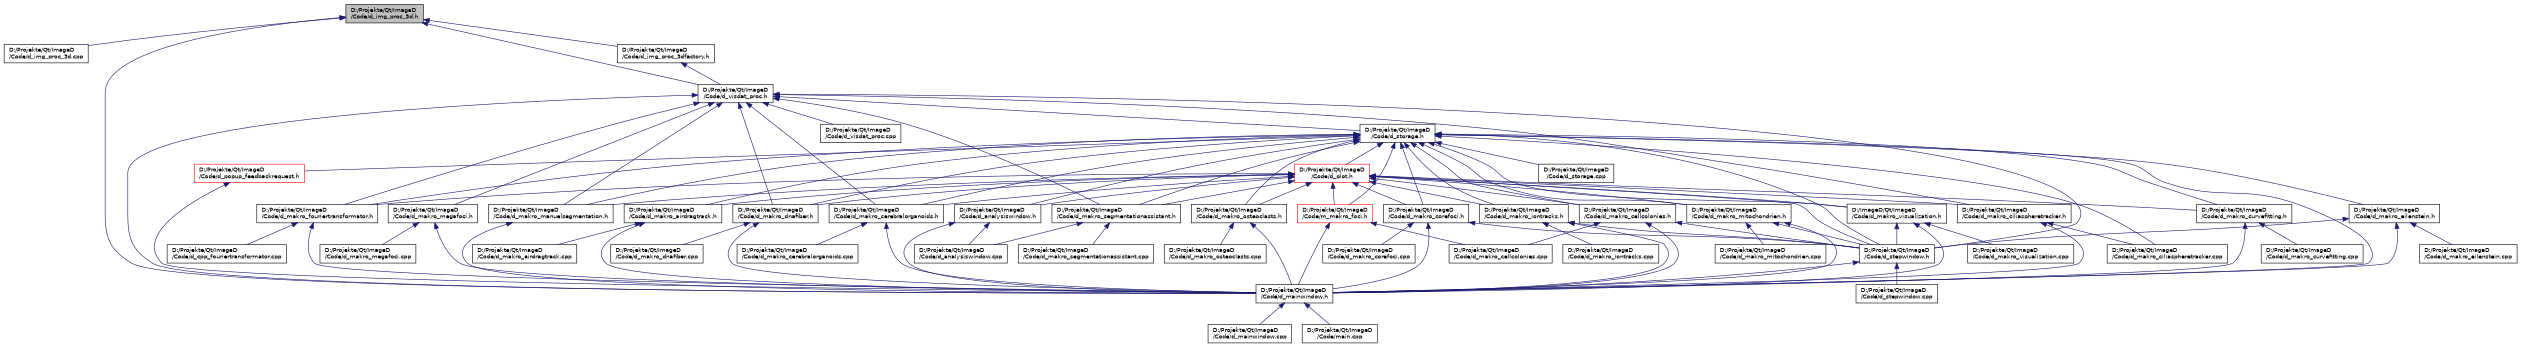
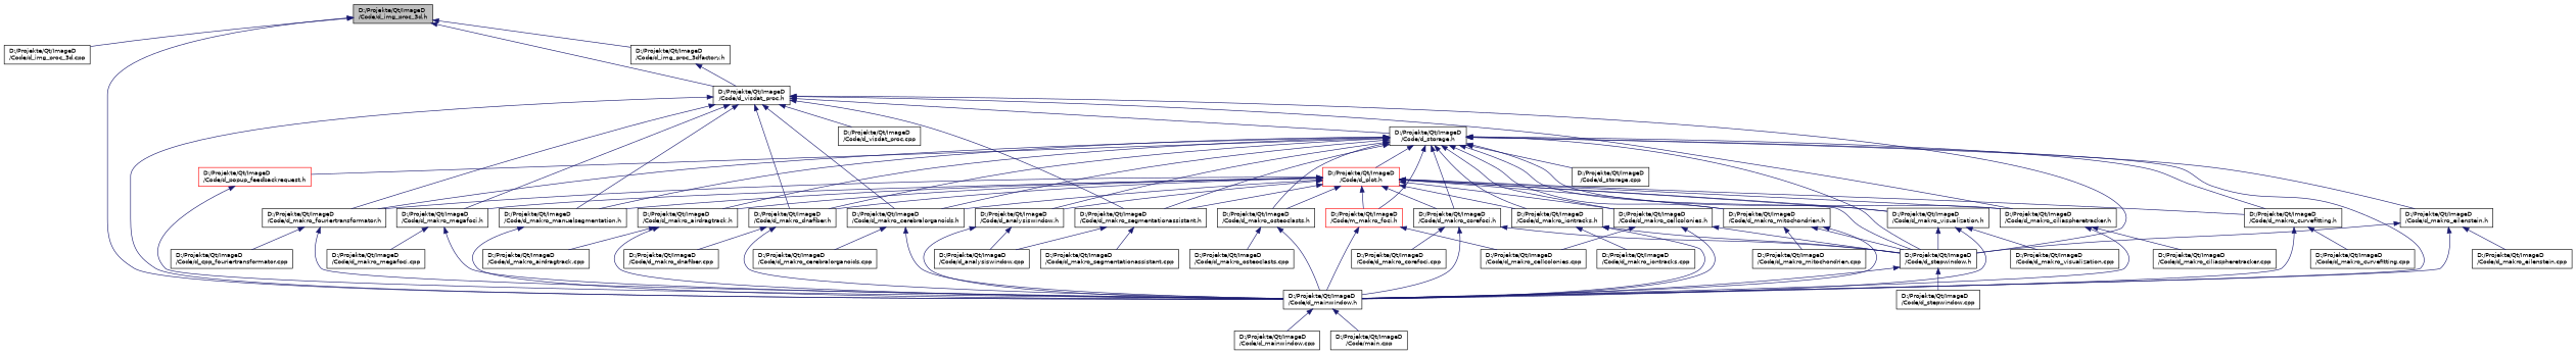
  digraph {
    node [color=black fillcolor=white fontname=Helvetica fontsize=10 shape=record style=filled]
    edge [color=midnightblue dir=back fontname=Helvetica fontsize=10 labelfontname=Helvetica labelfontsize=10 style=solid]
    n1 [fillcolor=grey75 fontcolor=black height=0.2 label="D:/Projekte/Qt/ImageD\l/Code/d_img_proc_3d.h" width=0.4]
    n2 [height=0.2 label="D:/Projekte/Qt/ImageD\l/Code/d_img_proc_3d.cpp" width=0.4]
    n3 [height=0.2 label="D:/Projekte/Qt/ImageD\l/Code/d_img_proc_3dfactory.h" width=0.4]
    n4 [height=0.2 label="D:/Projekte/Qt/ImageD\l/Code/d_visdat_proc.h" width=0.4]
    n5 [height=0.2 label="D:/Projekte/Qt/ImageD\l/Code/d_mainwindow.h" width=0.4]
    n6 [height=0.2 label="D:/Projekte/Qt/ImageD\l/Code/d_makro_cerebralorganoids.h" width=0.4]
    n7 [height=0.2 label="D:/Projekte/Qt/ImageD\l/Code/d_makro_ciliaspheretracker.h" width=0.4]
    n8 [height=0.2 label="D:/Projekte/Qt/ImageD\l/Code/d_makro_dnafiber.h" width=0.4]
    n9 [height=0.2 label="D:/Projekte/Qt/ImageD\l/Code/d_makro_fouriertransformator.h" width=0.4]
    n10 [height=0.2 label="D:/Projekte/Qt/ImageD\l/Code/d_makro_manuelsegmentation.h" width=0.4]
    n11 [height=0.2 label="D:/Projekte/Qt/ImageD\l/Code/d_makro_megafoci.h" width=0.4]
    n12 [height=0.2 label="D:/Projekte/Qt/ImageD\l/Code/d_makro_segmentationassistant.h" width=0.4]
    n13 [height=0.2 label="D:/Projekte/Qt/ImageD\l/Code/d_stepwindow.h" width=0.4]
    n14 [height=0.2 label="D:/Projekte/Qt/ImageD\l/Code/d_storage.h" width=0.4]
    n15 [height=0.2 label="D:/Projekte/Qt/ImageD\l/Code/d_visdat_proc.cpp" width=0.4]
    n16 [height=0.2 label="D:/Projekte/Qt/ImageD\l/Code/d_mainwindow.cpp" width=0.4]
    n17 [height=0.2 label="D:/Projekte/Qt/ImageD\l/Code/main.cpp" width=0.4]
    n18 [height=0.2 label="D:/Projekte/Qt/ImageD\l/Code/d_makro_cerebralorganoids.cpp" width=0.4]
    n19 [height=0.2 label="D:/Projekte/Qt/ImageD\l/Code/d_makro_ciliaspheretracker.cpp" width=0.4]
    n20 [height=0.2 label="D:/Projekte/Qt/ImageD\l/Code/d_makro_dnafiber.cpp" width=0.4]
    n21 [height=0.2 label="D:/Projekte/Qt/ImageD\l/Code/d_cpp_fouriertransformator.cpp" width=0.4]
    n22 [height=0.2 label="D:/Projekte/Qt/ImageD\l/Code/d_makro_megafoci.cpp" width=0.4]
    n23 [height=0.2 label="D:/Projekte/Qt/ImageD\l/Code/d_makro_segmentationassistant.cpp" width=0.4]
    n24 [height=0.2 label="D:/Projekte/Qt/ImageD\l/Code/d_analysiswindow.cpp" width=0.4]
    n25 [height=0.2 label="D:/Projekte/Qt/ImageD\l/Code/d_stepwindow.cpp" width=0.4]
    n26 [height=0.2 label="D:/Projekte/Qt/ImageD\l/Code/d_analysiswindow.h" width=0.4]
    n27 [height=0.2 label="D:/Projekte/Qt/ImageD\l/Code/d_makro_airdragtrack.h" width=0.4]
    n28 [height=0.2 label="D:/Projekte/Qt/ImageD\l/Code/d_makro_cellcolonies.h" width=0.4]
    n29 [height=0.2 label="D:/Projekte/Qt/ImageD\l/Code/d_makro_corefoci.h" width=0.4]
    n30 [height=0.2 label="D:/Projekte/Qt/ImageD\l/Code/d_makro_curvefitting.h" width=0.4]
    n31 [height=0.2 label="D:/Projekte/Qt/ImageD\l/Code/d_makro_eilenstein.h" width=0.4]
    n32 [height=0.2 label="D:/Projekte/Qt/ImageD\l/Code/d_makro_iontracks.h" width=0.4]
    n33 [height=0.2 label="D:/Projekte/Qt/ImageD\l/Code/d_makro_mitochondrien.h" width=0.4]
    n34 [height=0.2 label="D:/Projekte/Qt/ImageD\l/Code/d_makro_osteoclasts.h" width=0.4]
-   n35 [height=0.2 label="D:/ImageD/Qt/ImageD\l/Code/d_makro_visualization.h" width=0.4]
+   n35 [height=0.2 label="D:/Projekte/Qt/ImageD\l/Code/d_makro_visualization.h" width=0.4]
    n36 [color=red height=0.2 label="D:/Projekte/Qt/ImageD\l/Code/d_plot.h" width=0.4]
    n37 [color=red height=0.2 label="D:/Projekte/Qt/ImageD\l/Code/m_makro_foci.h" width=0.4]
    n38 [color=red height=0.2 label="D:/Projekte/Qt/ImageD\l/Code/d_popup_feedbackrequest.h" width=0.4]
    n39 [height=0.2 label="D:/Projekte/Qt/ImageD\l/Code/d_storage.cpp" width=0.4]
    n40 [height=0.2 label="D:/Projekte/Qt/ImageD\l/Code/d_makro_airdragtrack.cpp" width=0.4]
    n41 [height=0.2 label="D:/Projekte/Qt/ImageD\l/Code/d_makro_cellcolonies.cpp" width=0.4]
    n42 [height=0.2 label="D:/Projekte/Qt/ImageD\l/Code/d_makro_corefoci.cpp" width=0.4]
    n43 [height=0.2 label="D:/Projekte/Qt/ImageD\l/Code/d_makro_curvefitting.cpp" width=0.4]
    n44 [height=0.2 label="D:/Projekte/Qt/ImageD\l/Code/d_makro_eilenstein.cpp" width=0.4]
    n45 [height=0.2 label="D:/Projekte/Qt/ImageD\l/Code/d_makro_iontracks.cpp" width=0.4]
    n46 [height=0.2 label="D:/Projekte/Qt/ImageD\l/Code/d_makro_mitochondrien.cpp" width=0.4]
    n47 [height=0.2 label="D:/Projekte/Qt/ImageD\l/Code/d_makro_osteoclasts.cpp" width=0.4]
    n48 [height=0.2 label="D:/Projekte/Qt/ImageD\l/Code/d_makro_visualization.cpp" width=0.4]
    n1 -> n2
    n1 -> n3
    n1 -> n4
    n1 -> n5
    n3 -> n4
    n4 -> n5
    n4 -> n6
    n4 -> n7
    n4 -> n8
    n4 -> n9
    n4 -> n10
    n4 -> n11
    n4 -> n12
    n4 -> n13
    n4 -> n14
    n4 -> n15
    n5 -> n16
    n5 -> n17
    n6 -> n5
    n6 -> n18
    n7 -> n5
    n7 -> n19
    n8 -> n5
    n8 -> n20
    n9 -> n5
    n9 -> n21
    n10 -> n5
    n11 -> n5
    n11 -> n22
    n12 -> n23
    n12 -> n24
    n13 -> n5
    n13 -> n25
    n14 -> n5
    n14 -> n6
-   n14 -> n19
+   n14 -> n7
    n14 -> n8
    n14 -> n9
    n14 -> n10
    n14 -> n12
    n14 -> n13
    n14 -> n26
    n14 -> n27
    n14 -> n28
    n14 -> n29
    n14 -> n30
    n14 -> n31
    n14 -> n32
    n14 -> n33
    n14 -> n34
    n14 -> n35
    n14 -> n36
    n14 -> n37
    n14 -> n38
    n14 -> n39
    n26 -> n5
    n26 -> n24
    n27 -> n5
    n27 -> n40
    n28 -> n5
    n28 -> n13
    n28 -> n41
    n29 -> n5
    n29 -> n13
    n29 -> n42
    n30 -> n5
    n30 -> n43
    n31 -> n5
    n31 -> n13
    n31 -> n44
    n32 -> n5
    n32 -> n13
    n32 -> n45
    n33 -> n5
    n33 -> n13
    n33 -> n46
    n34 -> n5
    n34 -> n47
    n35 -> n5
    n35 -> n13
    n35 -> n48
    n36 -> n6
    n36 -> n7
    n36 -> n8
    n36 -> n9
    n36 -> n10
+   n36 -> n11
    n36 -> n12
    n36 -> n13
    n36 -> n26
    n36 -> n27
    n36 -> n28
    n36 -> n29
    n36 -> n30
    n36 -> n32
    n36 -> n33
    n36 -> n34
    n36 -> n35
    n36 -> n37
    n37 -> n5
    n37 -> n41
    n38 -> n5
  }
